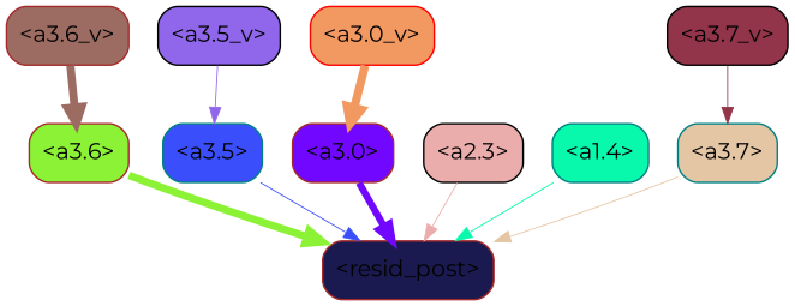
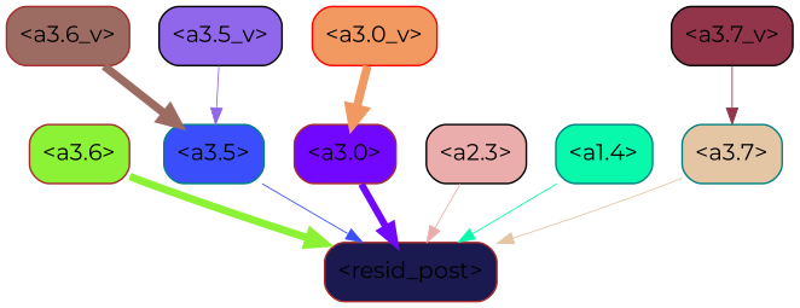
  strict digraph {
    fontname=Montserrat
    splines=true
    node [color=brown fontname=Montserrat shape=box style="filled, rounded"]
    edge [fontname=Montserrat penwidth=0.6]
    "<a3.7>" [color=teal fillcolor="#e4c5a4"]
    "<resid_post>" [fillcolor="#1a1a50"]
    "<a3.6>" [fillcolor="#8bf235"]
    "<a3.5>" [color=teal fillcolor="#3a4ffb"]
    "<a3.0>" [fillcolor="#7207ff"]
    "<a2.3>" [color=black fillcolor="#eaadac"]
    "<a1.4>" [color=teal fillcolor="#08f8ac"]
    "<a3.7_v>" [color=black fillcolor="#92344a"]
    "<a3.6_v>" [fillcolor="#9c6c62"]
    "<a3.5_v>" [color=black fillcolor="#9067ea"]
    "<a3.0_v>" [color=red fillcolor="#f29961"]
    "<a3.7>" -> "<resid_post>" [color="#e4c5a4"]
    "<a3.6>" -> "<resid_post>" [color="#8bf235" penwidth=4.6696330308914185]
    "<a3.5>" -> "<resid_post>" [color="#3a4ffb"]
    "<a3.0>" -> "<resid_post>" [color="#7207ff" penwidth=4.282557368278503]
    "<a2.3>" -> "<resid_post>" [color="#eaadac"]
    "<a1.4>" -> "<resid_post>" [color="#08f8ac"]
    "<a3.7_v>" -> "<a3.7>" [color="#92344a"]
-   "<a3.6_v>" -> "<a3.6>" [color="#9c6c62" penwidth=5.002329230308533]
+   "<a3.6_v>" -> "<a3.5>" [color="#9c6c62" penwidth=5.002329230308533]
    "<a3.5_v>" -> "<a3.5>" [color="#9067ea"]
    "<a3.0_v>" -> "<a3.0>" [color="#f29961" penwidth=5.188832879066467]
  }
